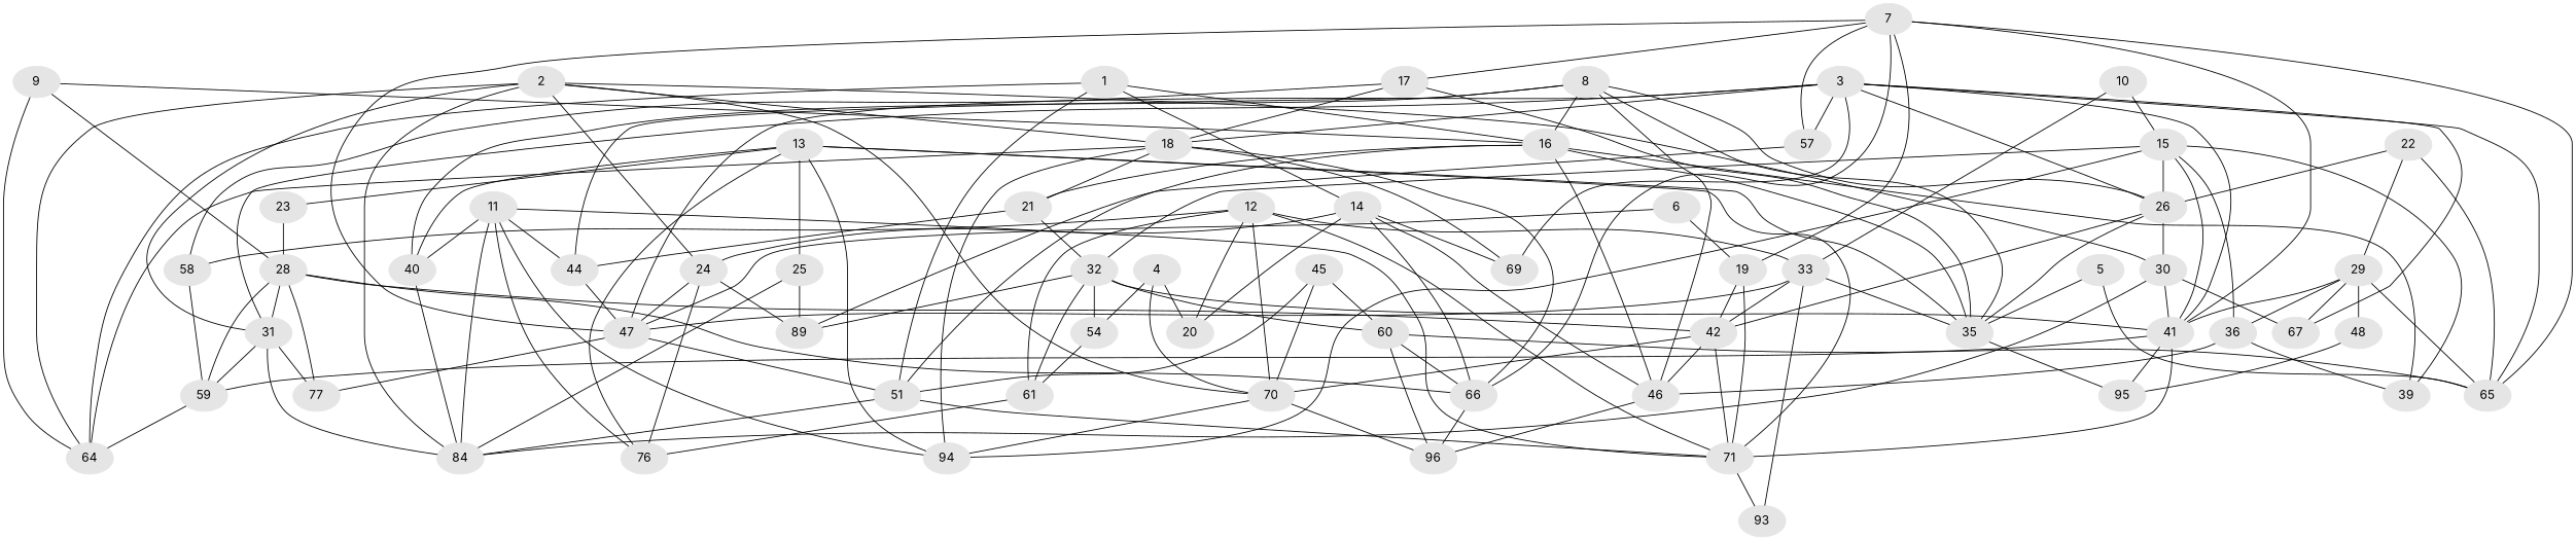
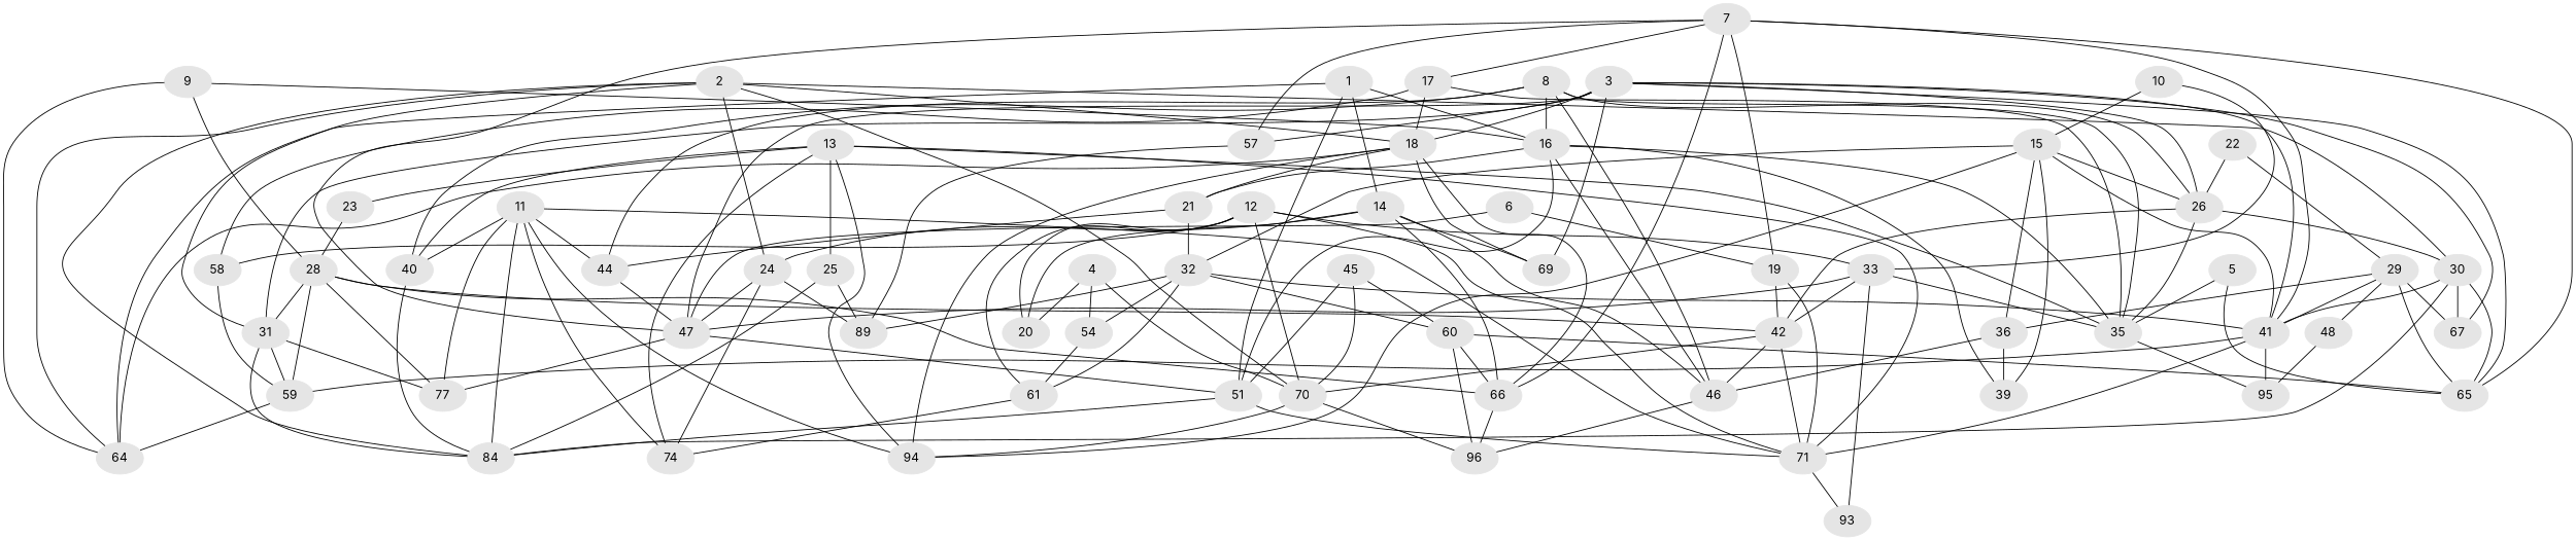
  graph {
    fontname=Inter
    node [color=gray90 fontname=Inter style=filled]
    edge [fontname=Inter]
    14 [super="+62"]
    24
    69
    20 [super="+37"]
    66 [super="+99"]
    46
    1
    16 [super="+52"]
    51 [super="+86"]
    64 [super="+91"]
    35 [super="+104"]
    39
    21 [super="+105"]
    84 [super="+90"]
    71 [super="+98"]
    2 [super="+43"]
    18 [super="+79"]
    30 [super="+73"]
    31 [super="+53"]
    70 [super="+88"]
    94
    47 [super="+100"]
-   74 [super="+102" label=76]
+   74 [super="+102"]
    89
    41 [super="+82"]
    67
    n27 [label=77 super="+80"]
    59 [super="+92"]
    96
    3 [super="+34"]
    26 [super="+101"]
    57
    65 [super="+103"]
    42 [super="+63"]
    95
    4 [super="+85"]
    54
    61 [super="+72"]
    5
    19 [super="+27"]
    6
    7 [super="+76"]
    17 [super="+97"]
    58
    8 [super="+75"]
    40
    44 [super="+81"]
    9
    28 [super="+83"]
    15 [super="+56"]
    32 [super="+87"]
    36
    10
    33 [super="+38"]
    93
    11 [super="+49"]
    12 [super="+50"]
    13
    23
    25
    60
    22
    29 [super="+77"]
    48
    45 [super="+55"]
    14 -- 24
    14 -- 69
    14 -- 20
    14 -- 66
    14 -- 46
    24 -- 47
    24 -- 74
    24 -- 89
    66 -- 96
    46 -- 96
    1 -- 14
    1 -- 16
    1 -- 51
    1 -- 64
    16 -- 46
    16 -- 51
    16 -- 35
    16 -- 39
    16 -- 21
    51 -- 84
    51 -- 71
    35 -- 95
    21 -- 44
    21 -- 32
    71 -- 93
    2 -- 24
    2 -- 64
    2 -- 84
    2 -- 18
    2 -- 30
    2 -- 31
    2 -- 70
    18 -- 69
    18 -- 66
    18 -- 64
    18 -- 21
    18 -- 94
    30 -- 84
    30 -- 41
    30 -- 67
    31 -- 84
    31 -- n27
    31 -- 59
    70 -- 94
    70 -- 96
    47 -- 51
    47 -- n27
    41 -- 71
    41 -- 59
    41 -- 95
    59 -- 64 [weight=2]
    3 -- 69
    3 -- 18
    3 -- 31
    3 -- 47
    3 -- 41
    3 -- 67
    3 -- 26
    3 -- 57
    3 -- 65
    26 -- 35
    26 -- 30
    26 -- 42
    57 -- 89
    42 -- 46
    42 -- 71
    42 -- 70
    4 -- 20
    4 -- 70 [weight=2]
    4 -- 54
    54 -- 61
    61 -- 74
    5 -- 35
    5 -- 65
    19 -- 71
    19 -- 42
    6 -- 47
    6 -- 19
    7 -- 66
    7 -- 47
    7 -- 41
    7 -- 57
    7 -- 65
    7 -- 19
    7 -- 17
    17 -- 35
    17 -- 18
    17 -- 58
    58 -- 59
    8 -- 46
    8 -- 16
    8 -- 35
    8 -- 26
    8 -- 40
    8 -- 44
    40 -- 84
    44 -- 47
    9 -- 16
    9 -- 64
    9 -- 28
    28 -- 66
    28 -- 31
    28 -- n27
    28 -- 59
    28 -- 42
    15 -- 39
    15 -- 94
    15 -- 41
    15 -- 26
    15 -- 32
    15 -- 36
    32 -- 89
    32 -- 41
    32 -- 54
    32 -- 61
    32 -- 60
    36 -- 46
    36 -- 39
    10 -- 15
    10 -- 33
    33 -- 35 [weight=2]
    33 -- 47
    33 -- 42
    33 -- 93
    11 -- 84 [weight=2]
    11 -- 71
    11 -- 94
    11 -- 74
+   11 -- n27
    11 -- 40
    11 -- 44
    12 -- 20
    12 -- 71
    12 -- 70
    12 -- 61
    12 -- 58
    12 -- 33
    13 -- 35
    13 -- 71
    13 -- 94
    13 -- 74
    13 -- 40
    13 -- 23
    13 -- 25
    23 -- 28
    25 -- 84
    25 -- 89
    60 -- 66
    60 -- 96
    60 -- 65
    22 -- 26
-   22 -- 65
+   30 -- 65
    22 -- 29
    29 -- 41 [weight=2]
    29 -- 67
    29 -- 65
    29 -- 36
    29 -- 48
    48 -- 95
    45 -- 51
    45 -- 70 [weight=2]
    45 -- 60
  }
